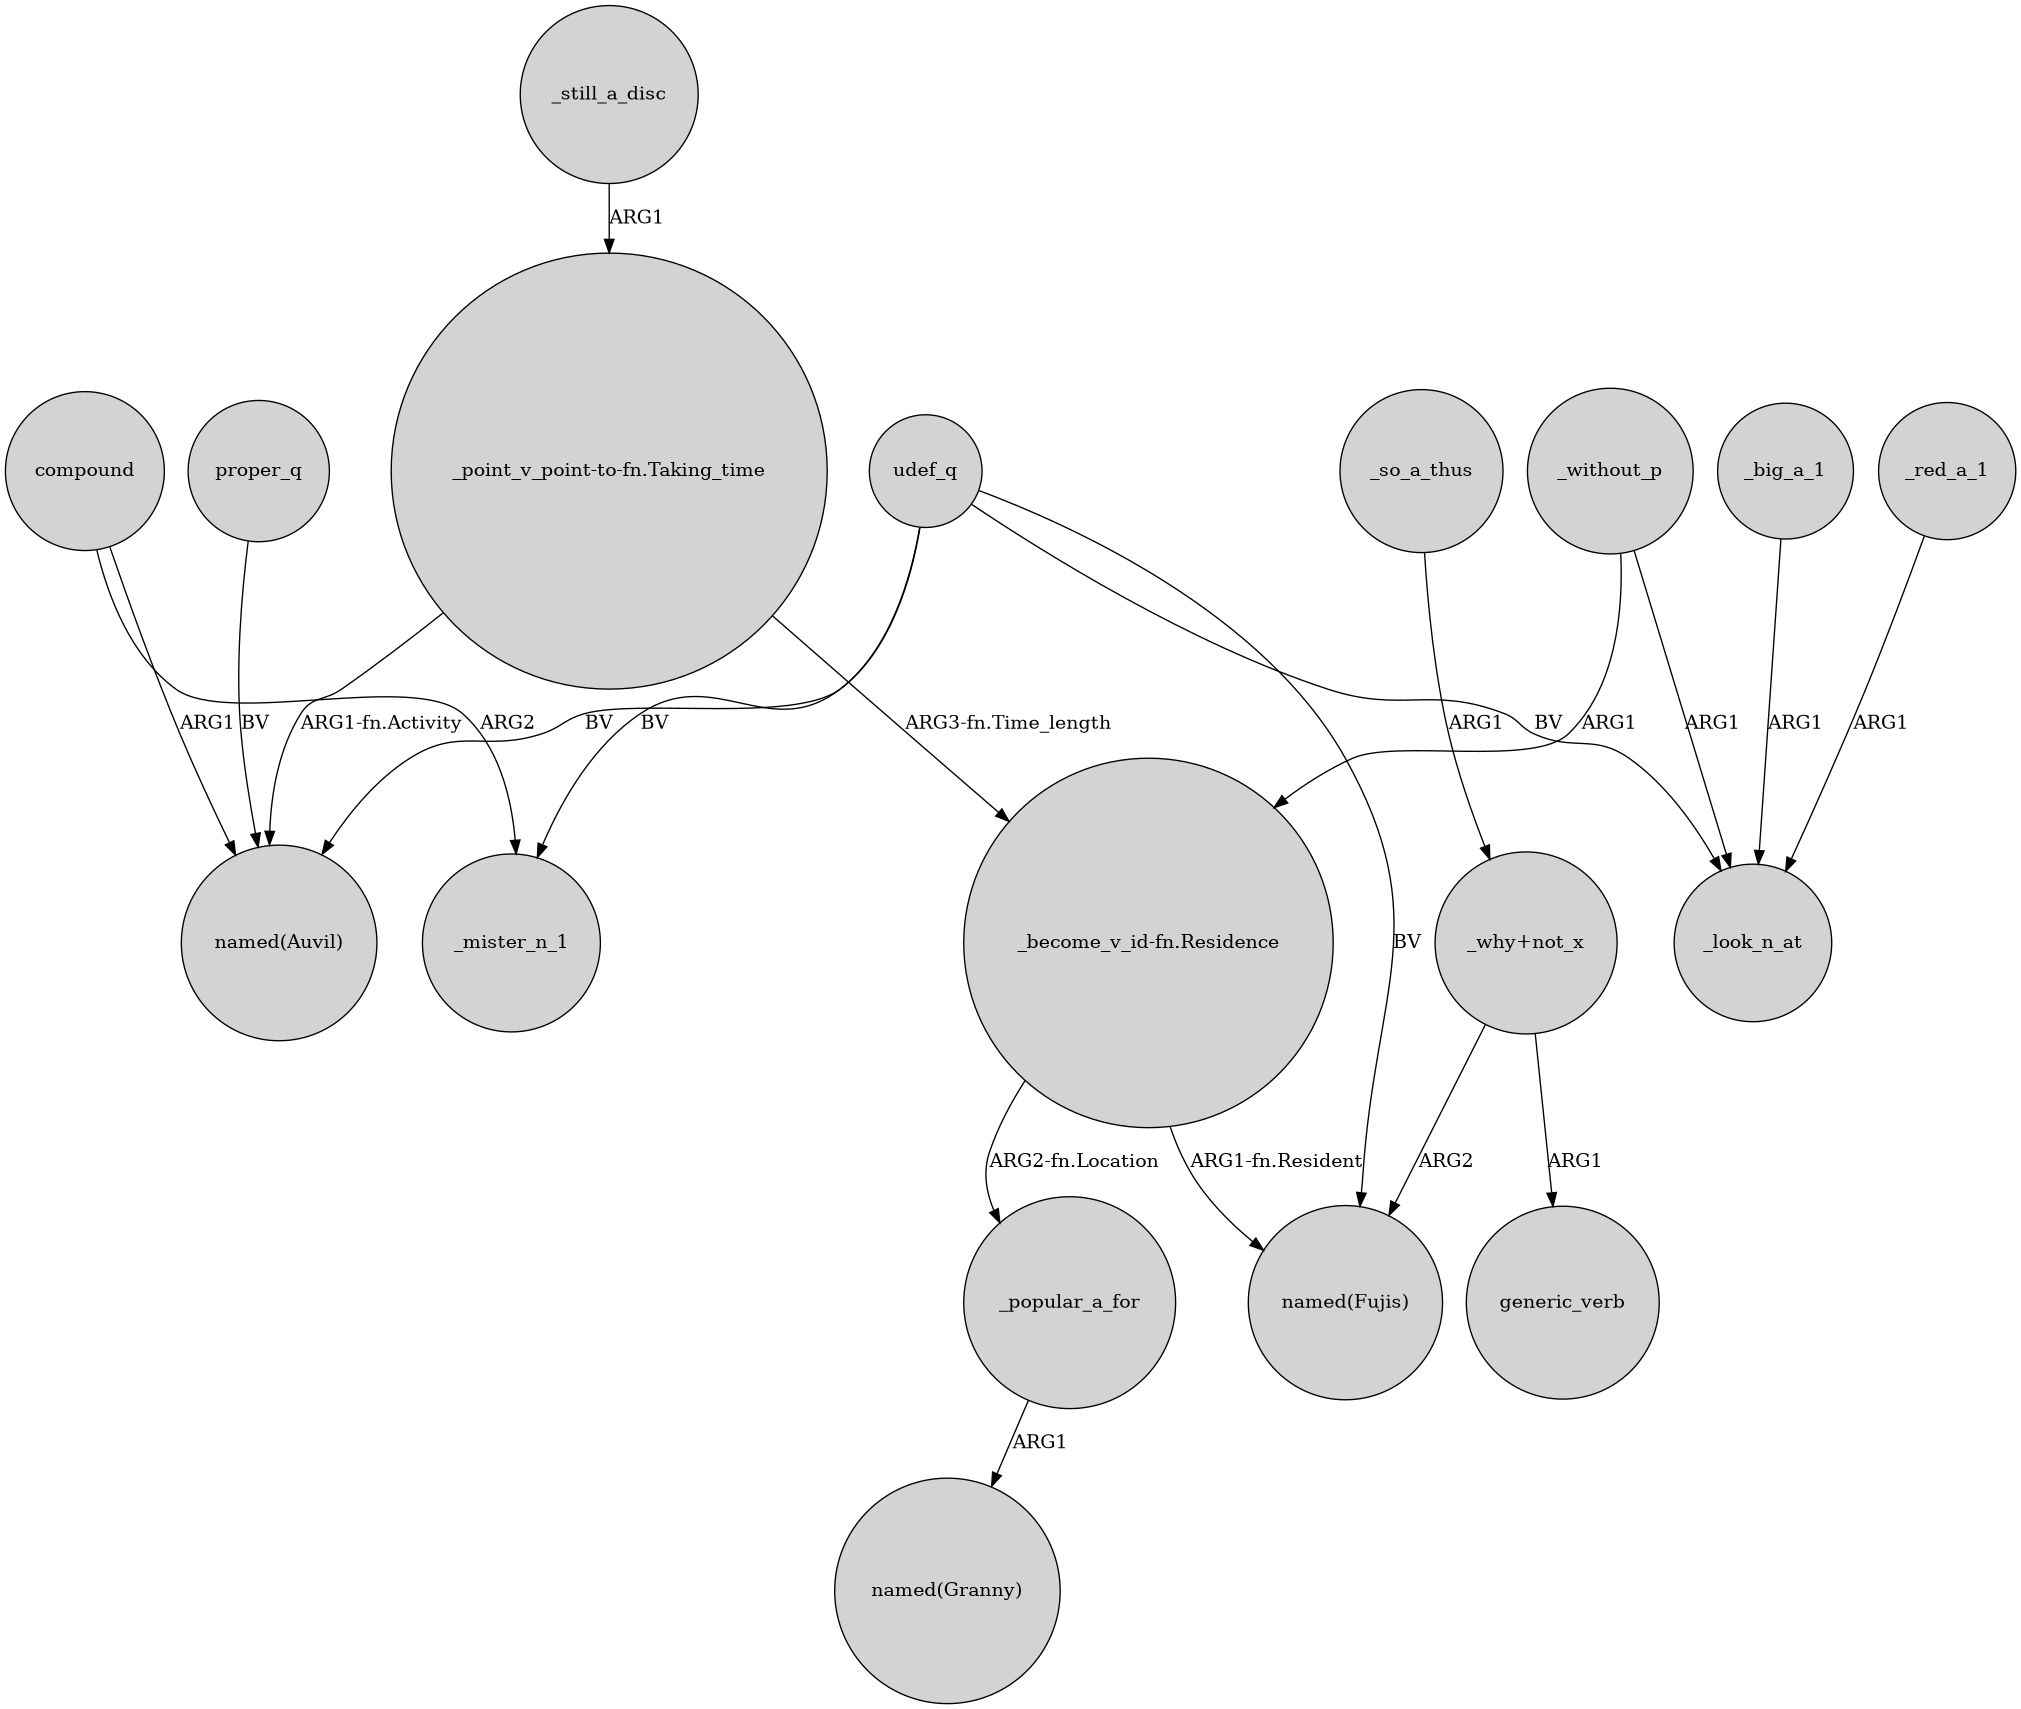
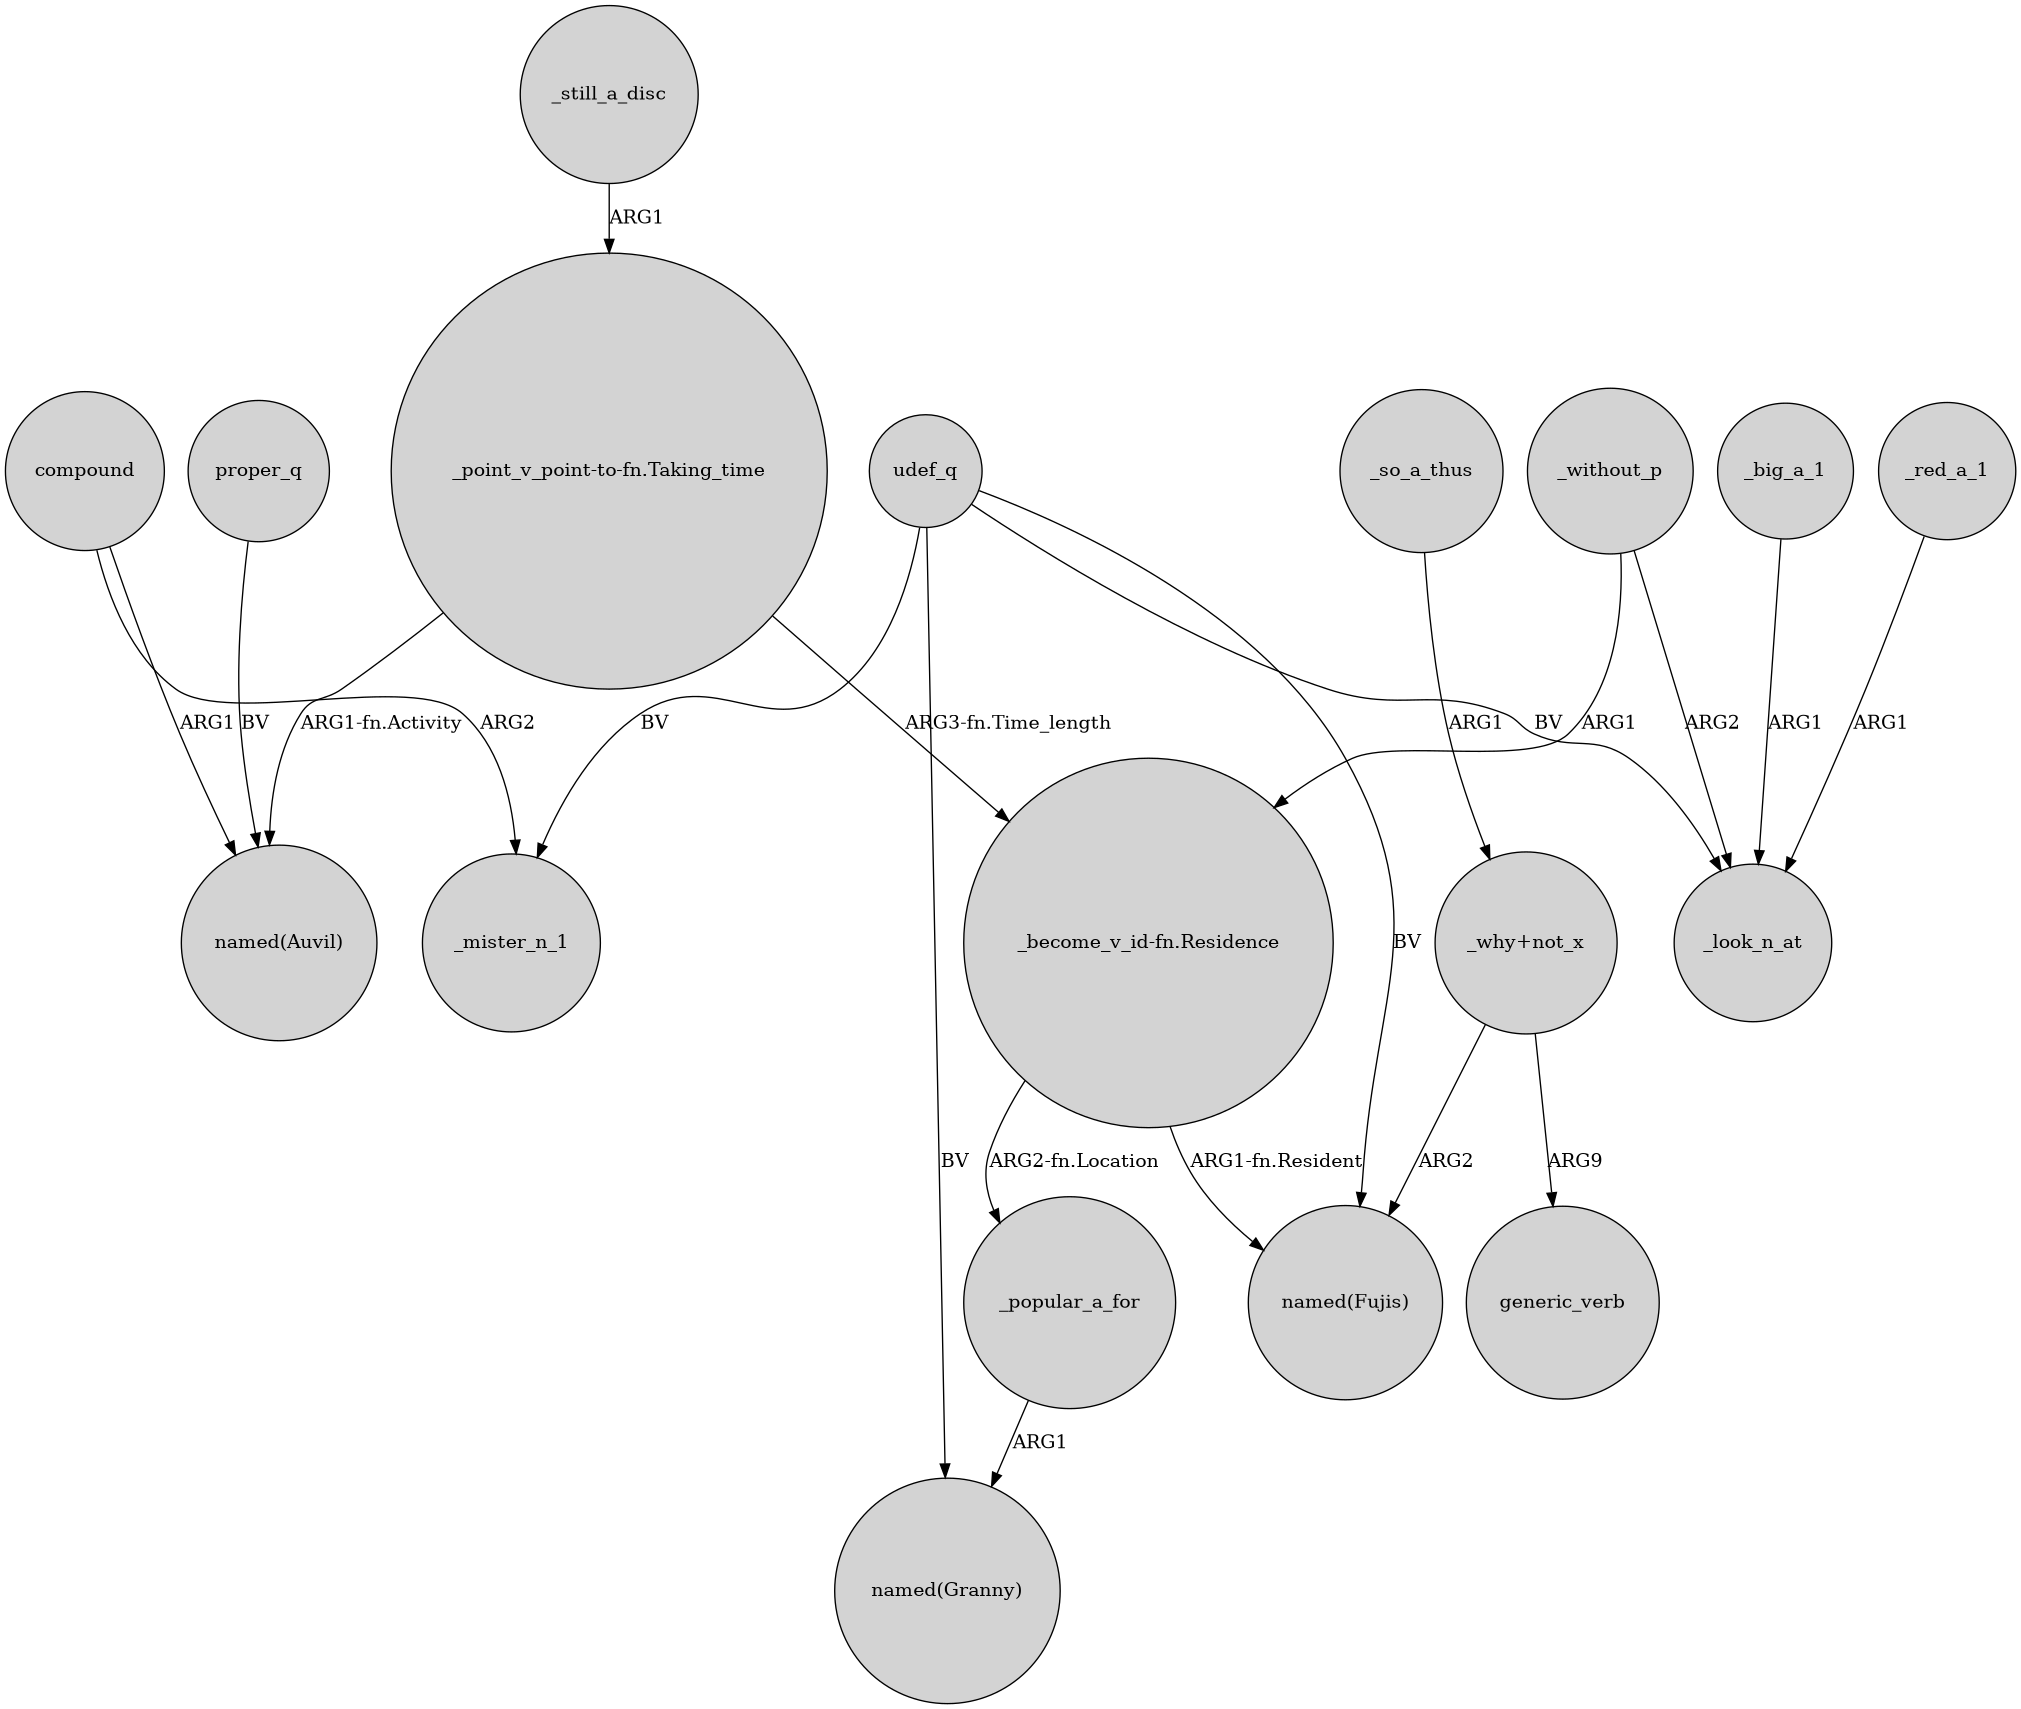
  digraph {
    node [shape=circle style=filled]
    compound
    _mister_n_1
    "named(Auvil)"
    _popular_a_for
    "named(Granny)"
    _without_p
    "_become_v_id-fn.Residence"
    _look_n_at
    "named(Fujis)"
    udef_q
    proper_q
    _red_a_1
    "_why+not_x"
    generic_verb
    _big_a_1
    _so_a_thus
    n17 [label="_point_v_point-to-fn.Taking_time"]
    _still_a_disc
    compound -> _mister_n_1 [label=ARG2]
    compound -> "named(Auvil)" [label=ARG1]
    _popular_a_for -> "named(Granny)" [label=ARG1]
    _without_p -> "_become_v_id-fn.Residence" [label=ARG1]
-   _without_p -> _look_n_at [label=ARG1]
+   _without_p -> _look_n_at [label=ARG2]
    "_become_v_id-fn.Residence" -> _popular_a_for [label="ARG2-fn.Location"]
    "_become_v_id-fn.Residence" -> "named(Fujis)" [label="ARG1-fn.Resident"]
    udef_q -> _mister_n_1 [label=BV]
-   udef_q -> "named(Auvil)" [label=BV]
+   udef_q -> "named(Granny)" [label=BV]
    udef_q -> _look_n_at [label=BV]
    udef_q -> "named(Fujis)" [label=BV]
    proper_q -> "named(Auvil)" [label=BV]
    _red_a_1 -> _look_n_at [label=ARG1]
    "_why+not_x" -> "named(Fujis)" [label=ARG2]
-   "_why+not_x" -> generic_verb [label=ARG1]
+   "_why+not_x" -> generic_verb [label=ARG9]
    _big_a_1 -> _look_n_at [label=ARG1]
    _so_a_thus -> "_why+not_x" [label=ARG1]
    n17 -> "named(Auvil)" [label="ARG1-fn.Activity"]
    n17 -> "_become_v_id-fn.Residence" [label="ARG3-fn.Time_length"]
    _still_a_disc -> n17 [label=ARG1]
  }
